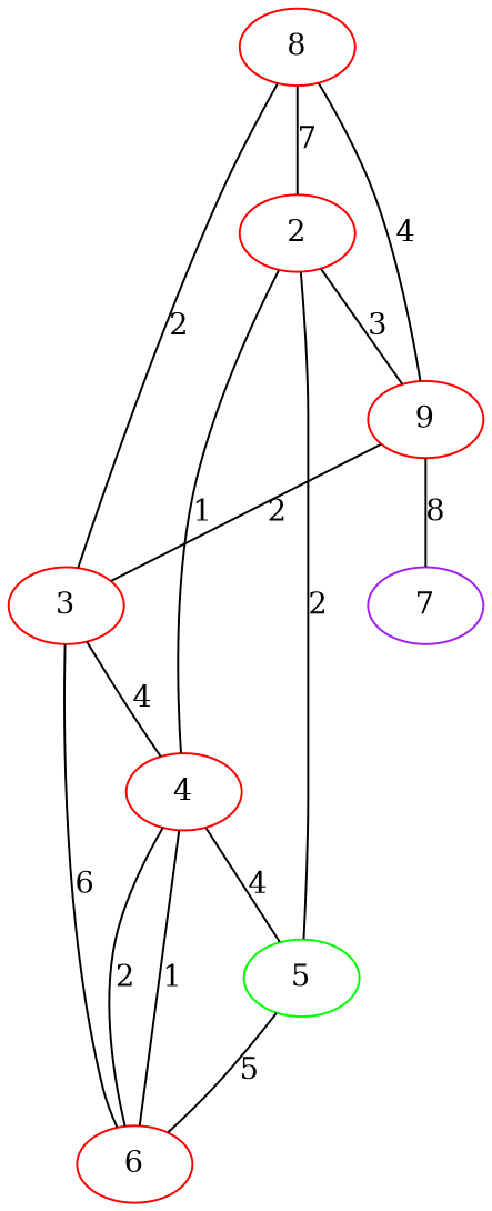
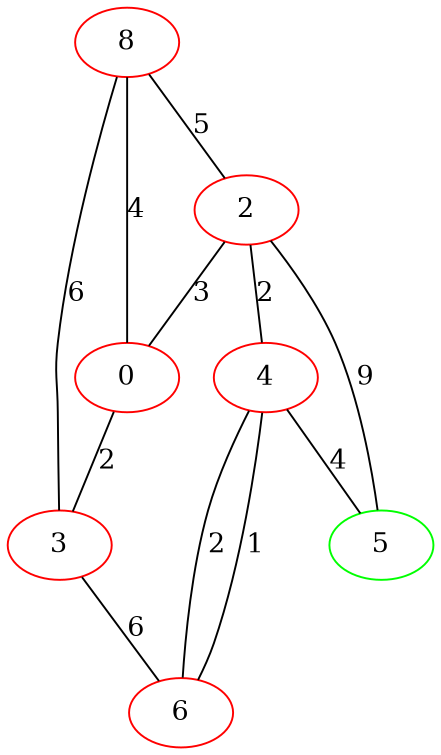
  graph {
    node [color=red weight=1]
    n1 [label=8]
-   0 [label=9]
+   0
    3
-   7 [color=purple weight=4]
    2
    4
    6
    5 [color=green weight=2]
-   n1 -- 3 [label=2]
-   n1 -- 2 [label=7]
+   n1 -- 3 [label=6]
+   n1 -- 2 [label=5]
    0 -- n1 [label=4]
    0 -- 3 [label=2]
-   0 -- 7 [label=8]
-   3 -- 4 [label=4]
    3 -- 6 [label=6]
    2 -- 0 [label=3]
-   2 -- 4 [label=1]
-   2 -- 5 [label=2]
+   2 -- 4 [label=2]
+   2 -- 5 [label=9]
    4 -- 6 [label=2]
    4 -- 6 [label=1]
    4 -- 5 [label=4]
-   5 -- 6 [label=5]
  }
